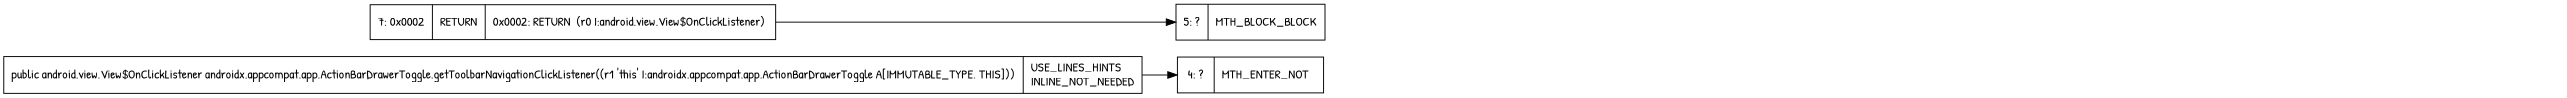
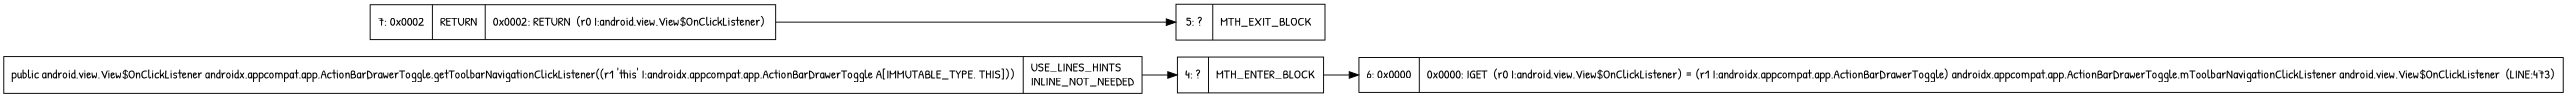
  digraph {
    fontname="Patrick Hand"
    rankdir=LR
    node [fontname="Patrick Hand" shape=record]
    edge [fontname="Patrick Hand"]
-   n1 [label="{4\:\ ?|MTH_ENTER_NOT\l}"]
+   n1 [label="{4\:\ ?|MTH_ENTER_BLOCK\l}"]
+   n2 [label="{6\:\ 0x0000|0x0000: IGET  (r0 I:android.view.View$OnClickListener) = (r1 I:androidx.appcompat.app.ActionBarDrawerToggle) androidx.appcompat.app.ActionBarDrawerToggle.mToolbarNavigationClickListener android.view.View$OnClickListener  (LINE:473)\l}"]
    n3 [label="{7\:\ 0x0002|RETURN\l|0x0002: RETURN  (r0 I:android.view.View$OnClickListener) \l}"]
-   n4 [label="{5\:\ ?|MTH_BLOCK_BLOCK\l}"]
+   n4 [label="{5\:\ ?|MTH_EXIT_BLOCK\l}"]
    n5 [label="{public android.view.View$OnClickListener androidx.appcompat.app.ActionBarDrawerToggle.getToolbarNavigationClickListener((r1 'this' I:androidx.appcompat.app.ActionBarDrawerToggle A[IMMUTABLE_TYPE, THIS]))  | USE_LINES_HINTS\lINLINE_NOT_NEEDED\l}"]
+   n1 -> n2
    n3 -> n4
    n5 -> n1
  }
